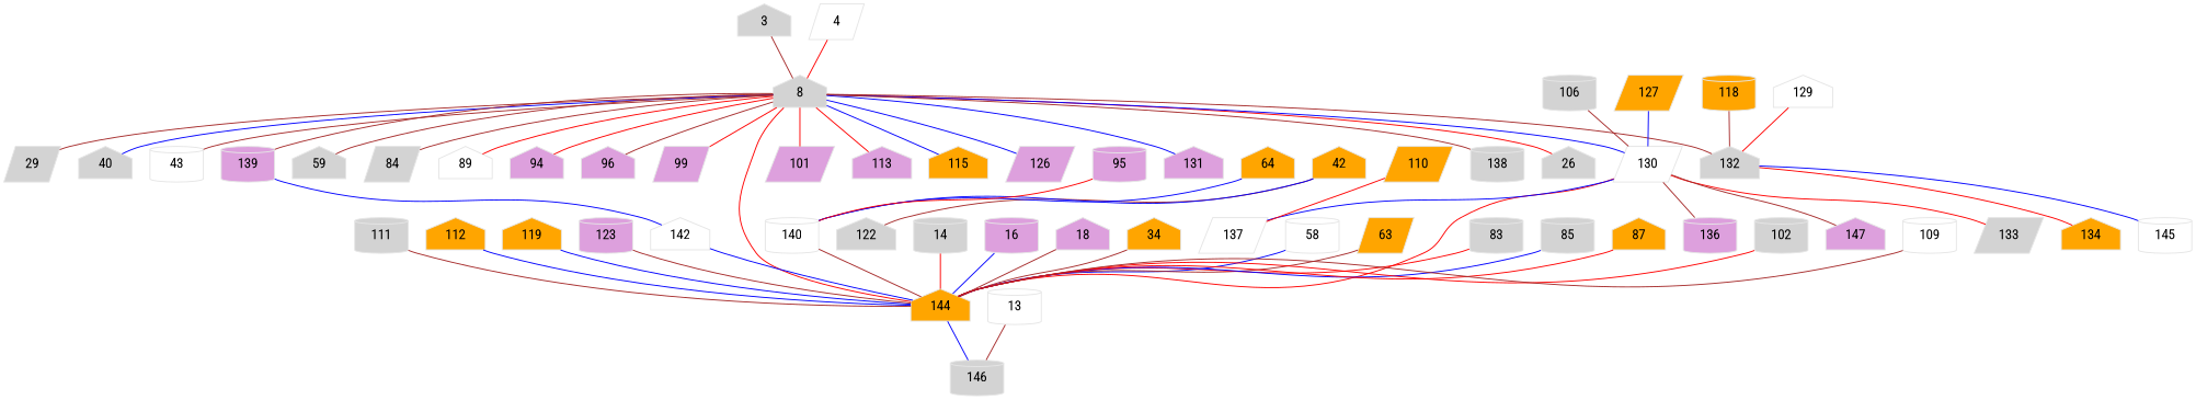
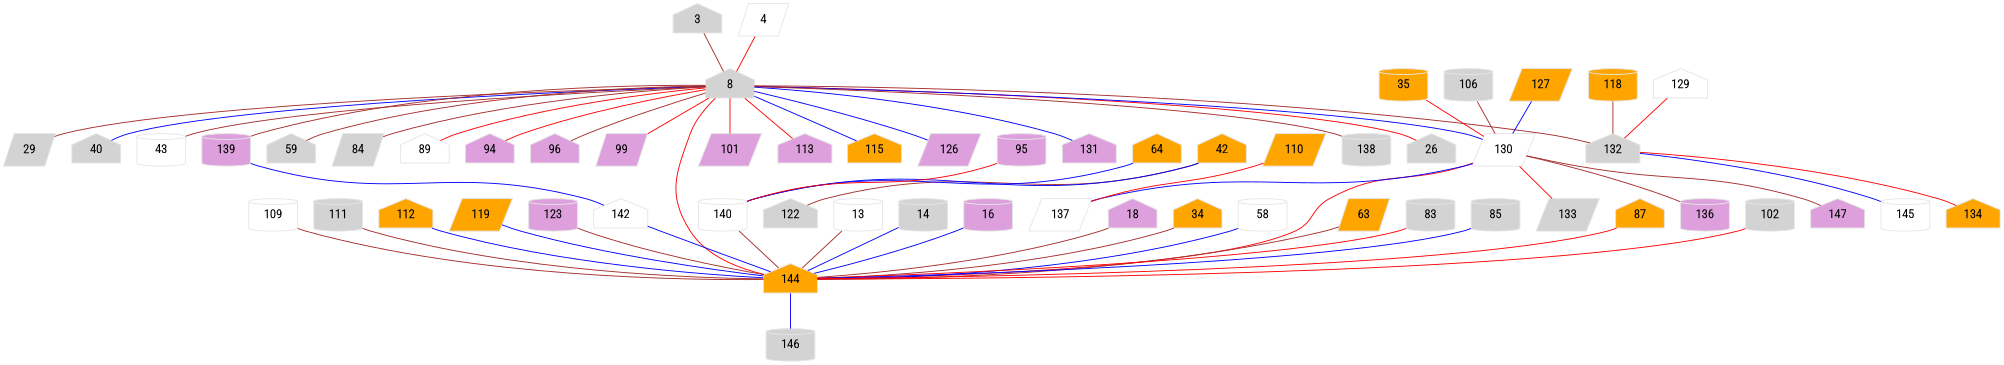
  graph {
    fontname="Roboto Condensed"
    node [color=gray90 fillcolor=lightgrey fontname="Roboto Condensed" shape=house style=filled]
    edge [color=brown fontname="Roboto Condensed"]
    3 [super="+2"]
    8 [super="+1"]
    26
    29 [shape=parallelogram]
    40
    43 [fillcolor=white shape=cylinder]
    59
    84 [shape=parallelogram]
    89 [fillcolor=white]
    94 [fillcolor=plum]
    96 [fillcolor=plum]
    99 [fillcolor=plum shape=parallelogram super="+32+57"]
    101 [fillcolor=plum shape=parallelogram]
    113 [fillcolor=plum super="+41+75+76+78"]
    115 [fillcolor=orange]
    126 [fillcolor=plum shape=parallelogram super="+68"]
    130 [fillcolor=white shape=parallelogram super="+97+120+128"]
    131 [fillcolor=plum]
    132 [super="+38+103+10+93+15+45+49+54+60+80+88+107+114"]
    138 [shape=cylinder super="+121"]
    139 [fillcolor=plum shape=cylinder super="+17+30+44+65+105+135"]
    144 [fillcolor=orange super="+143+92"]
    4 [fillcolor=white shape=parallelogram]
    137 [fillcolor=white shape=parallelogram super="+70"]
    133 [shape=parallelogram super="+77"]
    136 [fillcolor=plum shape=cylinder]
    147 [fillcolor=plum]
    134 [fillcolor=orange]
    145 [fillcolor=white shape=cylinder]
    142 [fillcolor=white super="+141"]
    146 [shape=cylinder super="+116"]
    13 [fillcolor=white shape=cylinder]
    14 [shape=cylinder]
    16 [fillcolor=plum shape=cylinder]
    18 [fillcolor=plum]
    34 [fillcolor=orange]
+   35 [fillcolor=orange shape=cylinder]
    42 [fillcolor=orange]
    122
    140 [fillcolor=white shape=cylinder super="+117+90"]
    58 [fillcolor=white shape=cylinder]
    63 [fillcolor=orange shape=parallelogram]
    64 [fillcolor=orange]
    83 [shape=cylinder]
    85 [shape=cylinder]
    87 [fillcolor=orange]
    95 [fillcolor=plum shape=cylinder]
    102 [shape=cylinder]
    106 [shape=cylinder]
    109 [fillcolor=white shape=cylinder]
    110 [fillcolor=orange shape=parallelogram]
    111 [shape=cylinder super="+100"]
    112 [fillcolor=orange]
    118 [fillcolor=orange shape=cylinder]
-   119 [fillcolor=orange super="+36"]
+   119 [fillcolor=orange shape=parallelogram super="+36"]
    123 [fillcolor=plum shape=cylinder super="+7"]
    127 [fillcolor=orange shape=parallelogram super="+52"]
    129 [fillcolor=white super="+71+91"]
    3 -- 8
    8 -- 26 [color=red]
    8 -- 29
    8 -- 40 [color=blue]
    8 -- 43
    8 -- 59
    8 -- 84
    8 -- 89 [color=red]
    8 -- 94 [color=red]
    8 -- 96
    8 -- 99 [color=red]
    8 -- 101 [color=red]
    8 -- 113 [color=red]
    8 -- 115 [color=blue]
    8 -- 126 [color=blue]
    8 -- 130 [color=blue weight=5]
    8 -- 131 [color=blue]
    8 -- 132 [weight=3]
    8 -- 138
    8 -- 139 [weight=2]
    8 -- 144 [color=red weight=3]
    130 -- 144 [color=red weight=2]
    130 -- 137 [color=blue weight=2]
    130 -- 133 [color=red]
    130 -- 136
    130 -- 147
    132 -- 134 [color=red]
    132 -- 145 [color=blue]
    139 -- 142 [color=blue]
    144 -- 146 [color=blue]
    4 -- 8 [color=red]
    142 -- 144 [color=blue]
-   13 -- 146
-   14 -- 144 [color=red]
+   13 -- 144
+   14 -- 144 [color=blue]
    16 -- 144 [color=blue]
    18 -- 144
    34 -- 144
+   35 -- 130 [color=red]
    42 -- 122
    42 -- 140 [color=blue weight=2]
    140 -- 144 [weight=3]
    58 -- 144 [color=blue]
    63 -- 144
    64 -- 140 [color=blue]
    83 -- 144 [color=red]
    85 -- 144 [color=blue]
    87 -- 144 [color=red]
    95 -- 140 [color=red]
    102 -- 144 [color=red weight=2]
    106 -- 130
    109 -- 144
    110 -- 137 [color=red]
    111 -- 144
    112 -- 144 [color=blue]
    118 -- 132
    119 -- 144 [color=blue weight=3]
    123 -- 144
    127 -- 130 [color=blue]
    129 -- 132 [color=red]
  }
